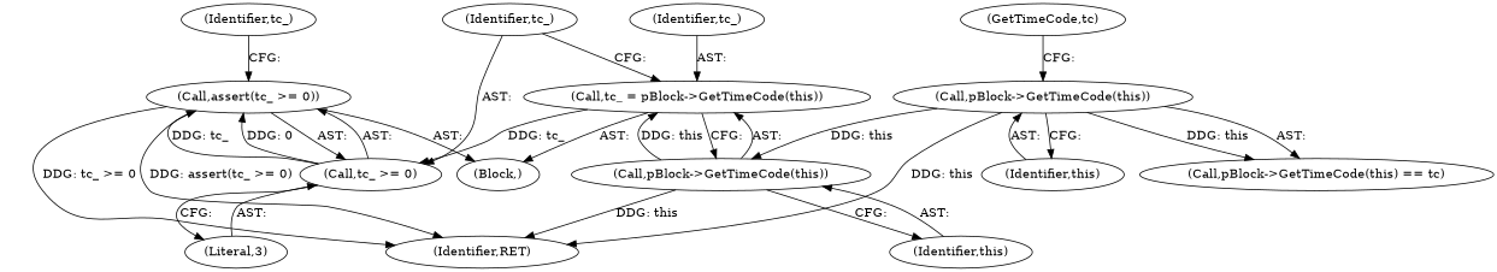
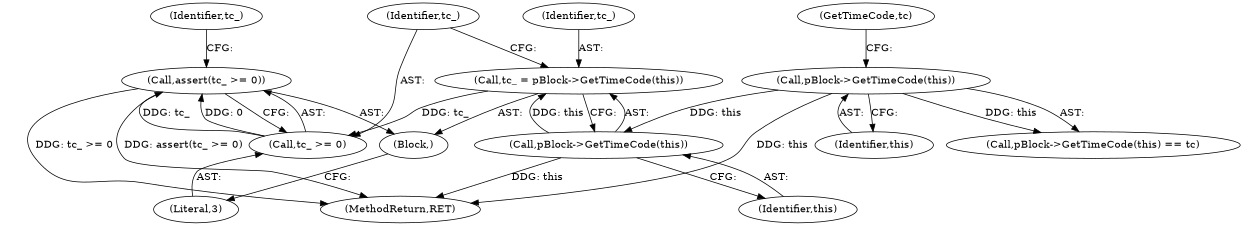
  digraph {
    n1 [label="(Call,assert(tc_ >= 0))"]
    n2 [label="(Call,tc_ >= 0)"]
    n3 [label="(Block,)"]
-   n4 [label="(Identifier,RET)"]
+   n4 [label="(MethodReturn,RET)"]
    n5 [label="(Literal,3)"]
    n6 [label="(Call,tc_ = pBlock->GetTimeCode(this))"]
    n7 [label="(Call,pBlock->GetTimeCode(this))"]
    n8 [label="(Identifier,this)"]
    n9 [label="(Call,pBlock->GetTimeCode(this))"]
    n10 [label="(Identifier,this)"]
    n11 [label="(Call,pBlock->GetTimeCode(this) == tc)"]
    n12 [label="(Identifier,tc_)"]
    n13 [label="(Identifier,tc_)"]
    n14 [label="(GetTimeCode,tc)"]
    n15 [label="(Identifier,tc_)"]
-   n1 -> n2 [label="AST: "]
+   n1 -> n2 [label="CFG: "]
    n1 -> n3 [label="AST: "]
    n1 -> n4 [label="DDG: assert(tc_ >= 0)"]
    n1 -> n4 [label="DDG: tc_ >= 0"]
    n2 -> n1 [label="AST: "]
    n2 -> n1 [label="DDG: tc_"]
    n2 -> n1 [label="DDG: 0"]
-   n2 -> n5 [label="CFG: "]
+   n3 -> n5 [label="CFG: "]
    n5 -> n2 [label="AST: "]
    n6 -> n2 [label="DDG: tc_"]
    n6 -> n3 [label="AST: "]
    n6 -> n7 [label="CFG: "]
    n7 -> n4 [label="DDG: this"]
    n7 -> n6 [label="AST: "]
    n7 -> n6 [label="DDG: this"]
    n7 -> n8 [label="CFG: "]
    n8 -> n7 [label="AST: "]
    n9 -> n4 [label="DDG: this"]
    n9 -> n7 [label="DDG: this"]
    n9 -> n10 [label="CFG: "]
    n9 -> n11 [label="AST: "]
    n9 -> n11 [label="DDG: this"]
    n10 -> n9 [label="AST: "]
    n12 -> n1 [label="CFG: "]
    n13 -> n6 [label="AST: "]
    n14 -> n9 [label="CFG: "]
    n15 -> n2 [label="AST: "]
    n15 -> n6 [label="CFG: "]
  }
